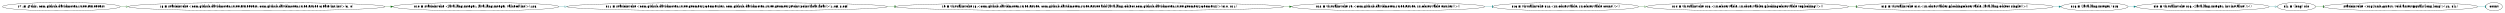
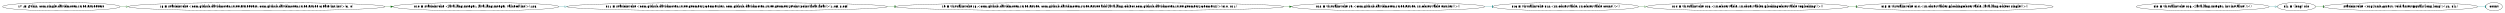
  digraph {
    rankdir=LR
    edge [arrowhead=tee color=darkgreen]
-   "r7 := @this: com.github.davidmoten.rtree.RTreeTest"
+   "r7 := @this: com.github.davidmoten.rtree.RTreeTest" [label="r7 := @this: com.single.davidmoten.rtree.RTreeTest"]
    "r8 = staticinvoke <com.github.davidmoten.rtree.RTreeTest: com.github.davidmoten.rtree.RTree create(int,int)>(3, 0)"
    "$r0 = staticinvoke <java.lang.Integer: java.lang.Integer valueOf(int)>(123)"
    "$r1 = staticinvoke <com.github.davidmoten.rtree.geometry.Geometries: com.github.davidmoten.rtree.geometry.Point point(float,float)>(1.0F, 2.0F)"
    "r9 = virtualinvoke r8.<com.github.davidmoten.rtree.RTree: com.github.davidmoten.rtree.RTree add(java.lang.Object,com.github.davidmoten.rtree.geometry.Geometry)>($r0, $r1)"
    "$r2 = virtualinvoke r9.<com.github.davidmoten.rtree.RTree: rx.Observable entries()>()"
    "$r3 = virtualinvoke $r2.<rx.Observable: rx.Observable count()>()"
    "$r4 = virtualinvoke $r3.<rx.Observable: rx.observables.BlockingObservable toBlocking()>()"
    "$r5 = virtualinvoke $r4.<rx.observables.BlockingObservable: java.lang.Object single()>()"
-   "$r6 = (java.lang.Integer) $r5"
    "$i0 = virtualinvoke $r6.<java.lang.Integer: int intValue()>()"
    "$l1 = (long) $i0"
    "staticinvoke <org.junit.Assert: void assertEquals(long,long)>(1L, $l1)"
    n14 [label=count]
    "r7 := @this: com.github.davidmoten.rtree.RTreeTest" -> "r8 = staticinvoke <com.github.davidmoten.rtree.RTreeTest: com.github.davidmoten.rtree.RTree create(int,int)>(3, 0)" [arrowhead=onormal]
    "r8 = staticinvoke <com.github.davidmoten.rtree.RTreeTest: com.github.davidmoten.rtree.RTree create(int,int)>(3, 0)" -> "$r0 = staticinvoke <java.lang.Integer: java.lang.Integer valueOf(int)>(123)" [arrowhead=normal]
    "$r0 = staticinvoke <java.lang.Integer: java.lang.Integer valueOf(int)>(123)" -> "$r1 = staticinvoke <com.github.davidmoten.rtree.geometry.Geometries: com.github.davidmoten.rtree.geometry.Point point(float,float)>(1.0F, 2.0F)" [arrowhead=onormal color=teal]
    "$r1 = staticinvoke <com.github.davidmoten.rtree.geometry.Geometries: com.github.davidmoten.rtree.geometry.Point point(float,float)>(1.0F, 2.0F)" -> "r9 = virtualinvoke r8.<com.github.davidmoten.rtree.RTree: com.github.davidmoten.rtree.RTree add(java.lang.Object,com.github.davidmoten.rtree.geometry.Geometry)>($r0, $r1)"
    "r9 = virtualinvoke r8.<com.github.davidmoten.rtree.RTree: com.github.davidmoten.rtree.RTree add(java.lang.Object,com.github.davidmoten.rtree.geometry.Geometry)>($r0, $r1)" -> "$r2 = virtualinvoke r9.<com.github.davidmoten.rtree.RTree: rx.Observable entries()>()" [arrowhead=normal]
    "$r2 = virtualinvoke r9.<com.github.davidmoten.rtree.RTree: rx.Observable entries()>()" -> "$r3 = virtualinvoke $r2.<rx.Observable: rx.Observable count()>()" [color=teal]
    "$r3 = virtualinvoke $r2.<rx.Observable: rx.Observable count()>()" -> "$r4 = virtualinvoke $r3.<rx.Observable: rx.observables.BlockingObservable toBlocking()>()" [arrowhead=onormal]
    "$r4 = virtualinvoke $r3.<rx.Observable: rx.observables.BlockingObservable toBlocking()>()" -> "$r5 = virtualinvoke $r4.<rx.observables.BlockingObservable: java.lang.Object single()>()"
-   "$r5 = virtualinvoke $r4.<rx.observables.BlockingObservable: java.lang.Object single()>()" -> "$r6 = (java.lang.Integer) $r5" [arrowhead=normal color=teal]
-   "$r6 = (java.lang.Integer) $r5" -> "$i0 = virtualinvoke $r6.<java.lang.Integer: int intValue()>()" [arrowhead=normal color=teal]
    "$i0 = virtualinvoke $r6.<java.lang.Integer: int intValue()>()" -> "$l1 = (long) $i0" [arrowhead=onormal color=teal]
    "$l1 = (long) $i0" -> "staticinvoke <org.junit.Assert: void assertEquals(long,long)>(1L, $l1)"
    "staticinvoke <org.junit.Assert: void assertEquals(long,long)>(1L, $l1)" -> n14 [color=teal]
  }
